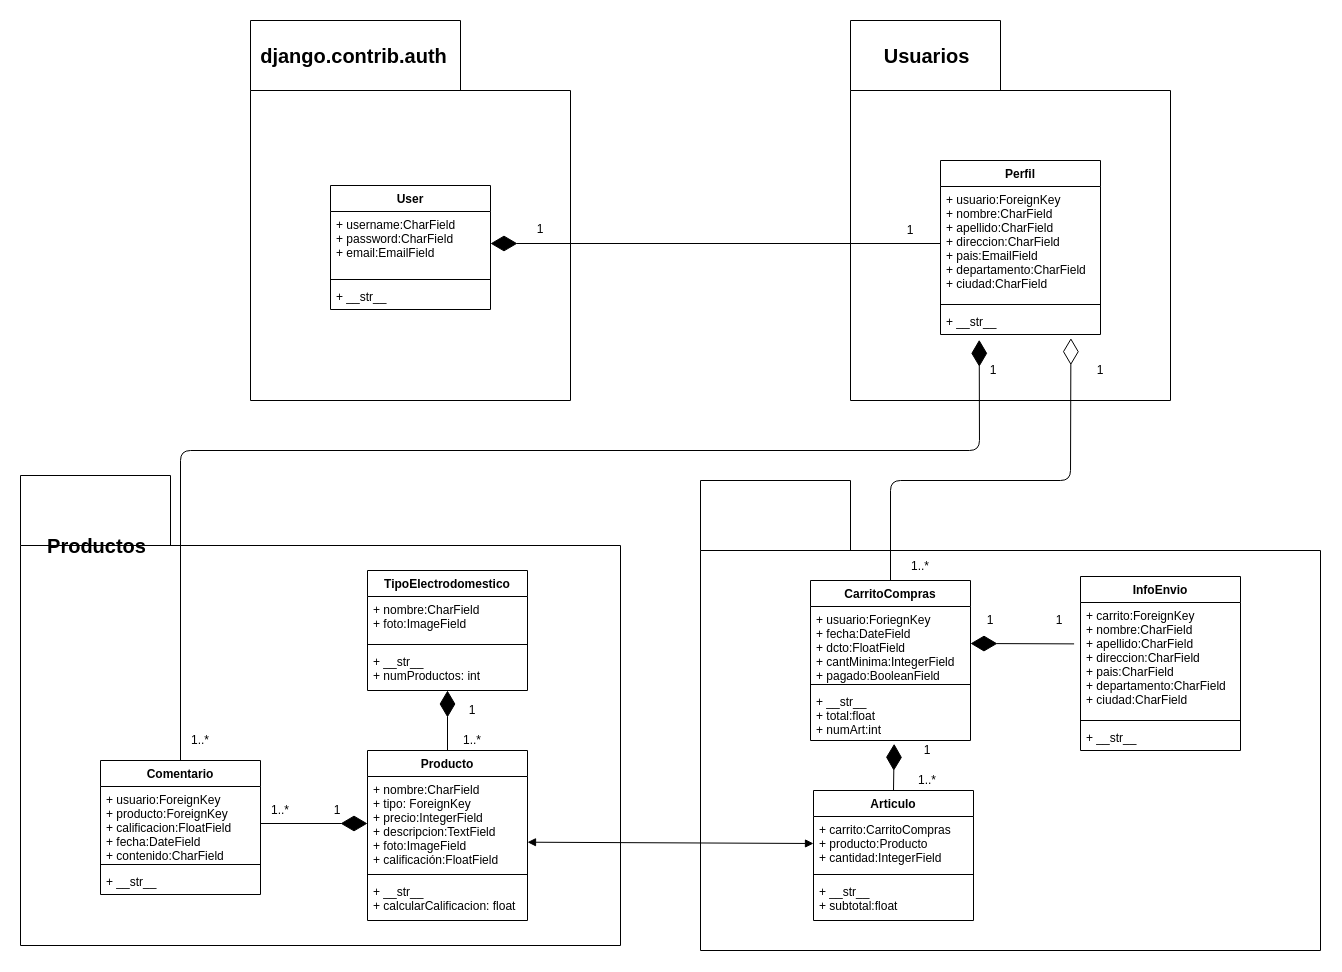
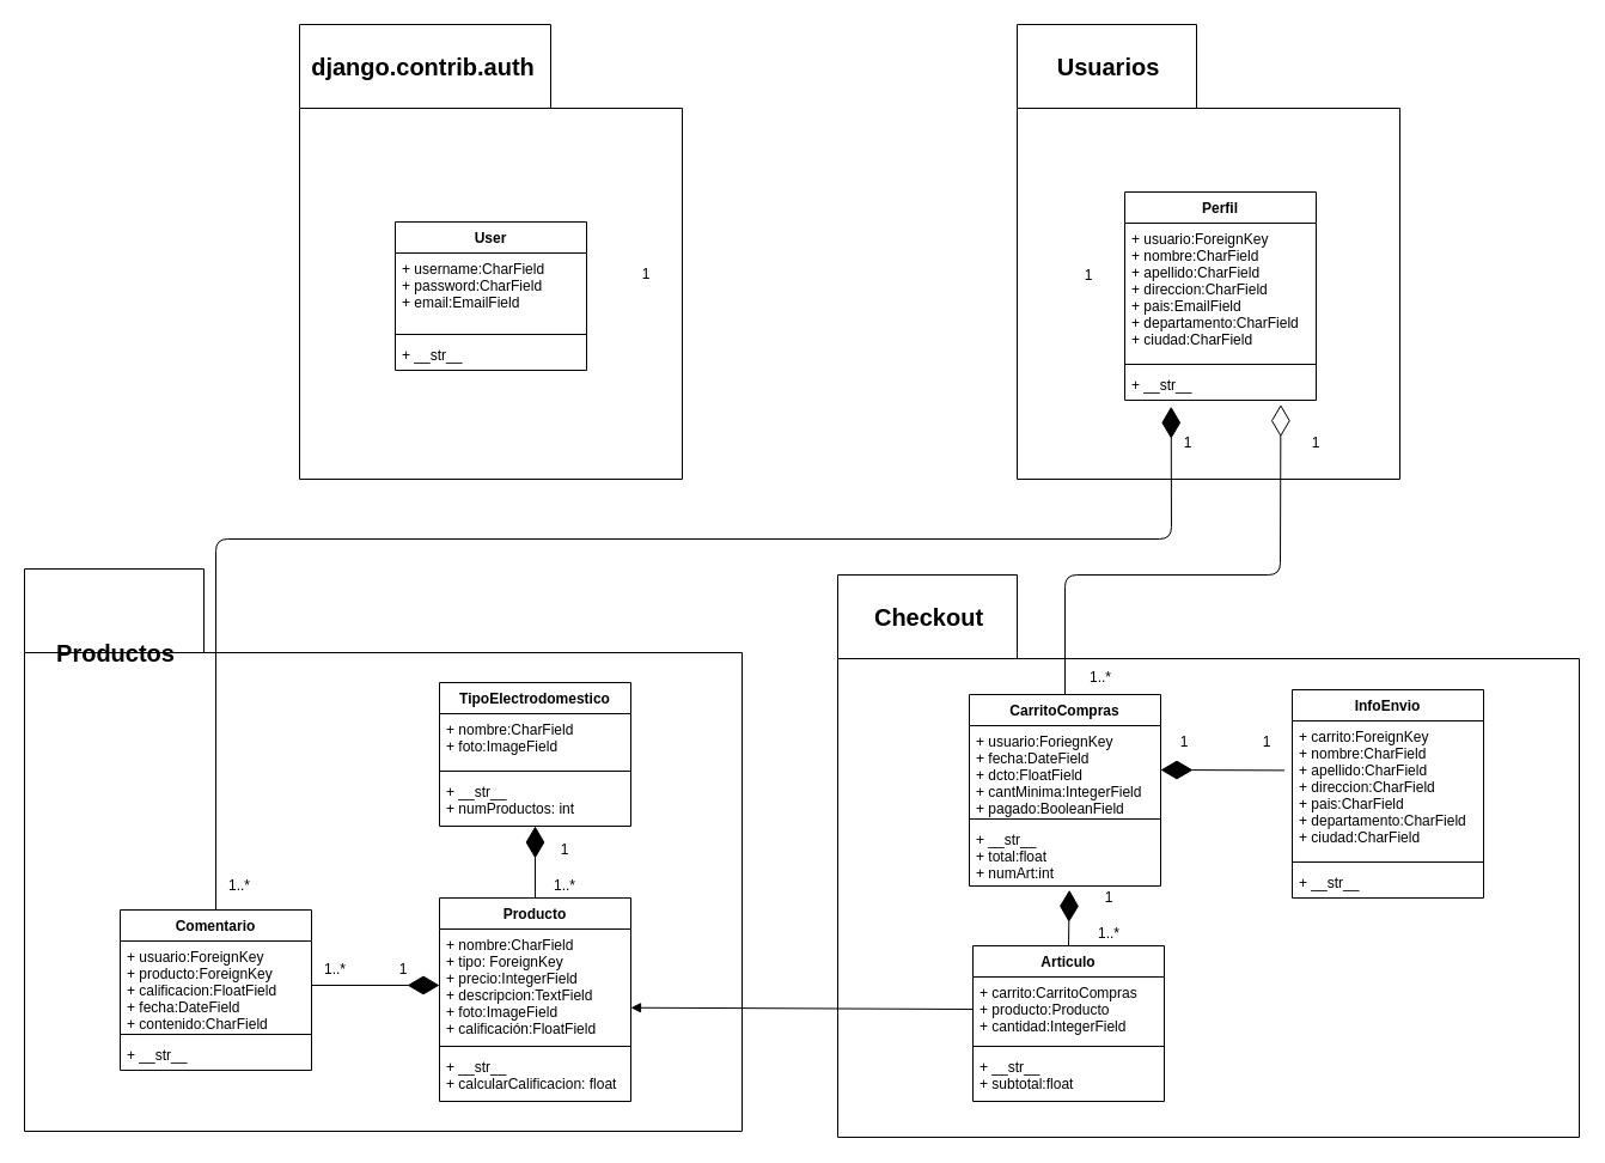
  <mxCell id="0" />
  <mxCell id="1" parent="0" />
  <mxCell id="2" value="" style="shape=folder;fontStyle=1;spacingTop=10;tabWidth=150;tabHeight=70;tabPosition=left;html=1;" parent="1" vertex="1"><mxGeometry x="20" y="475" width="600" height="470" as="geometry" /></mxCell>
  <mxCell id="3" value="TipoElectrodomestico" style="swimlane;fontStyle=1;align=center;verticalAlign=top;childLayout=stackLayout;horizontal=1;startSize=26;horizontalStack=0;resizeParent=1;resizeParentMax=0;resizeLast=0;collapsible=1;marginBottom=0;" parent="1" vertex="1"><mxGeometry x="367" y="570" width="160" height="120" as="geometry" /></mxCell>
  <mxCell id="4" value="+ nombre:CharField&#10;+ foto:ImageField" style="text;strokeColor=none;fillColor=none;align=left;verticalAlign=top;spacingLeft=4;spacingRight=4;overflow=hidden;rotatable=0;points=[[0,0.5],[1,0.5]];portConstraint=eastwest;" parent="3" vertex="1"><mxGeometry y="26" width="160" height="44" as="geometry" /></mxCell>
  <mxCell id="5" value="" style="line;strokeWidth=1;fillColor=none;align=left;verticalAlign=middle;spacingTop=-1;spacingLeft=3;spacingRight=3;rotatable=0;labelPosition=right;points=[];portConstraint=eastwest;" parent="3" vertex="1"><mxGeometry y="70" width="160" height="8" as="geometry" /></mxCell>
  <mxCell id="6" value="+ __str__&#10;+ numProductos: int&#10;" style="text;strokeColor=none;fillColor=none;align=left;verticalAlign=top;spacingLeft=4;spacingRight=4;overflow=hidden;rotatable=0;points=[[0,0.5],[1,0.5]];portConstraint=eastwest;" parent="3" vertex="1"><mxGeometry y="78" width="160" height="42" as="geometry" /></mxCell>
  <mxCell id="7" value="Producto" style="swimlane;fontStyle=1;align=center;verticalAlign=top;childLayout=stackLayout;horizontal=1;startSize=26;horizontalStack=0;resizeParent=1;resizeParentMax=0;resizeLast=0;collapsible=1;marginBottom=0;" parent="1" vertex="1"><mxGeometry x="367" y="750" width="160" height="170" as="geometry" /></mxCell>
  <mxCell id="8" value="+ nombre:CharField&#10;+ tipo: ForeignKey&#10;+ precio:IntegerField&#10;+ descripcion:TextField&#10;+ foto:ImageField&#10;+ calificación:FloatField&#10;&#10;" style="text;strokeColor=none;fillColor=none;align=left;verticalAlign=top;spacingLeft=4;spacingRight=4;overflow=hidden;rotatable=0;points=[[0,0.5],[1,0.5]];portConstraint=eastwest;" parent="7" vertex="1"><mxGeometry y="26" width="160" height="94" as="geometry" /></mxCell>
  <mxCell id="9" value="" style="line;strokeWidth=1;fillColor=none;align=left;verticalAlign=middle;spacingTop=-1;spacingLeft=3;spacingRight=3;rotatable=0;labelPosition=right;points=[];portConstraint=eastwest;" parent="7" vertex="1"><mxGeometry y="120" width="160" height="8" as="geometry" /></mxCell>
  <mxCell id="10" value="+ __str__&#10;+ calcularCalificacion: float&#10;" style="text;strokeColor=none;fillColor=none;align=left;verticalAlign=top;spacingLeft=4;spacingRight=4;overflow=hidden;rotatable=0;points=[[0,0.5],[1,0.5]];portConstraint=eastwest;" parent="7" vertex="1"><mxGeometry y="128" width="160" height="42" as="geometry" /></mxCell>
  <mxCell id="11" value="Comentario" style="swimlane;fontStyle=1;align=center;verticalAlign=top;childLayout=stackLayout;horizontal=1;startSize=26;horizontalStack=0;resizeParent=1;resizeParentMax=0;resizeLast=0;collapsible=1;marginBottom=0;" parent="1" vertex="1"><mxGeometry x="100" y="760" width="160" height="134" as="geometry" /></mxCell>
  <mxCell id="12" value="+ usuario:ForeignKey&#10;+ producto:ForeignKey&#10;+ calificacion:FloatField&#10;+ fecha:DateField&#10;+ contenido:CharField&#10;" style="text;strokeColor=none;fillColor=none;align=left;verticalAlign=top;spacingLeft=4;spacingRight=4;overflow=hidden;rotatable=0;points=[[0,0.5],[1,0.5]];portConstraint=eastwest;" parent="11" vertex="1"><mxGeometry y="26" width="160" height="74" as="geometry" /></mxCell>
  <mxCell id="13" value="" style="line;strokeWidth=1;fillColor=none;align=left;verticalAlign=middle;spacingTop=-1;spacingLeft=3;spacingRight=3;rotatable=0;labelPosition=right;points=[];portConstraint=eastwest;" parent="11" vertex="1"><mxGeometry y="100" width="160" height="8" as="geometry" /></mxCell>
  <mxCell id="14" value="+ __str__" style="text;strokeColor=none;fillColor=none;align=left;verticalAlign=top;spacingLeft=4;spacingRight=4;overflow=hidden;rotatable=0;points=[[0,0.5],[1,0.5]];portConstraint=eastwest;" parent="11" vertex="1"><mxGeometry y="108" width="160" height="26" as="geometry" /></mxCell>
  <mxCell id="15" value="" style="endArrow=diamondThin;endFill=1;endSize=24;html=1;entryX=0;entryY=0.5;entryDx=0;entryDy=0;exitX=1;exitY=0.5;exitDx=0;exitDy=0;" parent="1" source="12" target="8" edge="1"><mxGeometry width="160" relative="1" as="geometry"><mxPoint x="207" y="740" as="sourcePoint" /><mxPoint x="367" y="740" as="targetPoint" /></mxGeometry></mxCell>
  <mxCell id="16" value="1" style="text;html=1;strokeColor=none;fillColor=none;align=center;verticalAlign=middle;whiteSpace=wrap;rounded=0;" parent="1" vertex="1"><mxGeometry x="317" y="800" width="40" height="20" as="geometry" /></mxCell>
  <mxCell id="17" value="1..*" style="text;html=1;strokeColor=none;fillColor=none;align=center;verticalAlign=middle;whiteSpace=wrap;rounded=0;" parent="1" vertex="1"><mxGeometry x="260" y="800" width="40" height="20" as="geometry" /></mxCell>
  <mxCell id="18" value="" style="endArrow=diamondThin;endFill=1;endSize=24;html=1;exitX=0.5;exitY=0;exitDx=0;exitDy=0;entryX=0.5;entryY=1;entryDx=0;entryDy=0;entryPerimeter=0;" parent="1" source="7" target="6" edge="1"><mxGeometry width="160" relative="1" as="geometry"><mxPoint x="507" y="690" as="sourcePoint" /><mxPoint x="447" y="700" as="targetPoint" /></mxGeometry></mxCell>
  <mxCell id="19" value="1" style="text;html=1;strokeColor=none;fillColor=none;align=center;verticalAlign=middle;whiteSpace=wrap;rounded=0;" parent="1" vertex="1"><mxGeometry x="452" y="700" width="40" height="20" as="geometry" /></mxCell>
  <mxCell id="20" value="1..*" style="text;html=1;strokeColor=none;fillColor=none;align=center;verticalAlign=middle;whiteSpace=wrap;rounded=0;" parent="1" vertex="1"><mxGeometry x="452" y="730" width="40" height="20" as="geometry" /></mxCell>
  <mxCell id="21" value="Productos" style="text;html=1;strokeColor=none;fillColor=none;align=center;verticalAlign=middle;whiteSpace=wrap;rounded=0;fontSize=20;fontStyle=1" parent="1" vertex="1"><mxGeometry x="60" y="535" width="73" height="20" as="geometry" /></mxCell>
  <mxCell id="22" value="" style="shape=folder;fontStyle=1;spacingTop=10;tabWidth=150;tabHeight=70;tabPosition=left;html=1;" parent="1" vertex="1"><mxGeometry x="700" y="480" width="620" height="470" as="geometry" /></mxCell>
+ <mxCell id="23" value="Checkout" style="text;html=1;strokeColor=none;fillColor=none;align=center;verticalAlign=middle;whiteSpace=wrap;rounded=0;fontSize=20;fontStyle=1" parent="1" vertex="1"><mxGeometry x="740" y="505" width="73" height="20" as="geometry" /></mxCell>
  <mxCell id="24" value="CarritoCompras" style="swimlane;fontStyle=1;align=center;verticalAlign=top;childLayout=stackLayout;horizontal=1;startSize=26;horizontalStack=0;resizeParent=1;resizeParentMax=0;resizeLast=0;collapsible=1;marginBottom=0;" parent="1" vertex="1"><mxGeometry x="810" y="580" width="160" height="160" as="geometry" /></mxCell>
  <mxCell id="25" value="+ usuario:ForiegnKey&#10;+ fecha:DateField&#10;+ dcto:FloatField&#10;+ cantMinima:IntegerField&#10;+ pagado:BooleanField&#10;&#10;&#10;" style="text;strokeColor=none;fillColor=none;align=left;verticalAlign=top;spacingLeft=4;spacingRight=4;overflow=hidden;rotatable=0;points=[[0,0.5],[1,0.5]];portConstraint=eastwest;" parent="24" vertex="1"><mxGeometry y="26" width="160" height="74" as="geometry" /></mxCell>
  <mxCell id="26" value="" style="line;strokeWidth=1;fillColor=none;align=left;verticalAlign=middle;spacingTop=-1;spacingLeft=3;spacingRight=3;rotatable=0;labelPosition=right;points=[];portConstraint=eastwest;" parent="24" vertex="1"><mxGeometry y="100" width="160" height="8" as="geometry" /></mxCell>
  <mxCell id="27" value="+ __str__&#10;+ total:float&#10;+ numArt:int&#10;" style="text;strokeColor=none;fillColor=none;align=left;verticalAlign=top;spacingLeft=4;spacingRight=4;overflow=hidden;rotatable=0;points=[[0,0.5],[1,0.5]];portConstraint=eastwest;" parent="24" vertex="1"><mxGeometry y="108" width="160" height="52" as="geometry" /></mxCell>
  <mxCell id="28" value="Articulo" style="swimlane;fontStyle=1;align=center;verticalAlign=top;childLayout=stackLayout;horizontal=1;startSize=26;horizontalStack=0;resizeParent=1;resizeParentMax=0;resizeLast=0;collapsible=1;marginBottom=0;fontSize=12;" parent="1" vertex="1"><mxGeometry x="813" y="790" width="160" height="130" as="geometry" /></mxCell>
  <mxCell id="29" value="+ carrito:CarritoCompras&#10;+ producto:Producto&#10;+ cantidad:IntegerField&#10;" style="text;strokeColor=none;fillColor=none;align=left;verticalAlign=top;spacingLeft=4;spacingRight=4;overflow=hidden;rotatable=0;points=[[0,0.5],[1,0.5]];portConstraint=eastwest;" parent="28" vertex="1"><mxGeometry y="26" width="160" height="54" as="geometry" /></mxCell>
  <mxCell id="30" value="" style="line;strokeWidth=1;fillColor=none;align=left;verticalAlign=middle;spacingTop=-1;spacingLeft=3;spacingRight=3;rotatable=0;labelPosition=right;points=[];portConstraint=eastwest;" parent="28" vertex="1"><mxGeometry y="80" width="160" height="8" as="geometry" /></mxCell>
  <mxCell id="31" value="+ __str__&#10;+ subtotal:float&#10;" style="text;strokeColor=none;fillColor=none;align=left;verticalAlign=top;spacingLeft=4;spacingRight=4;overflow=hidden;rotatable=0;points=[[0,0.5],[1,0.5]];portConstraint=eastwest;" parent="28" vertex="1"><mxGeometry y="88" width="160" height="42" as="geometry" /></mxCell>
  <mxCell id="32" value="" style="endArrow=diamondThin;endFill=1;endSize=24;html=1;fontSize=12;entryX=0.523;entryY=1.064;entryDx=0;entryDy=0;entryPerimeter=0;exitX=0.5;exitY=0;exitDx=0;exitDy=0;" parent="1" source="28" target="27" edge="1"><mxGeometry width="160" relative="1" as="geometry"><mxPoint x="620" y="800" as="sourcePoint" /><mxPoint x="780" y="800" as="targetPoint" /></mxGeometry></mxCell>
- <mxCell id="33" value="" style="endArrow=block;startArrow=block;endFill=1;startFill=1;html=1;fontSize=12;entryX=0;entryY=0.5;entryDx=0;entryDy=0;exitX=1;exitY=0.699;exitDx=0;exitDy=0;exitPerimeter=0;" parent="1" source="8" target="29" edge="1"><mxGeometry width="160" relative="1" as="geometry"><mxPoint x="590" y="860" as="sourcePoint" /><mxPoint x="750" y="860" as="targetPoint" /></mxGeometry></mxCell>
+ <mxCell id="33" value="" style="endArrow=none;startArrow=block;endFill=1;startFill=1;html=1;fontSize=12;entryX=0;entryY=0.5;entryDx=0;entryDy=0;exitX=1;exitY=0.699;exitDx=0;exitDy=0;exitPerimeter=0;" parent="1" source="8" target="29" edge="1"><mxGeometry width="160" relative="1" as="geometry"><mxPoint x="590" y="860" as="sourcePoint" /><mxPoint x="750" y="860" as="targetPoint" /></mxGeometry></mxCell>
  <mxCell id="34" value="InfoEnvio" style="swimlane;fontStyle=1;align=center;verticalAlign=top;childLayout=stackLayout;horizontal=1;startSize=26;horizontalStack=0;resizeParent=1;resizeParentMax=0;resizeLast=0;collapsible=1;marginBottom=0;" vertex="1" parent="1"><mxGeometry x="1080" y="576" width="160" height="174" as="geometry" /></mxCell>
  <mxCell id="35" value="+ carrito:ForeignKey&#10;+ nombre:CharField&#10;+ apellido:CharField&#10;+ direccion:CharField&#10;+ pais:CharField&#10;+ departamento:CharField&#10;+ ciudad:CharField&#10;" style="text;strokeColor=none;fillColor=none;align=left;verticalAlign=top;spacingLeft=4;spacingRight=4;overflow=hidden;rotatable=0;points=[[0,0.5],[1,0.5]];portConstraint=eastwest;" vertex="1" parent="34"><mxGeometry y="26" width="160" height="114" as="geometry" /></mxCell>
  <mxCell id="36" value="" style="line;strokeWidth=1;fillColor=none;align=left;verticalAlign=middle;spacingTop=-1;spacingLeft=3;spacingRight=3;rotatable=0;labelPosition=right;points=[];portConstraint=eastwest;" vertex="1" parent="34"><mxGeometry y="140" width="160" height="8" as="geometry" /></mxCell>
  <mxCell id="37" value="+ __str__" style="text;strokeColor=none;fillColor=none;align=left;verticalAlign=top;spacingLeft=4;spacingRight=4;overflow=hidden;rotatable=0;points=[[0,0.5],[1,0.5]];portConstraint=eastwest;" vertex="1" parent="34"><mxGeometry y="148" width="160" height="26" as="geometry" /></mxCell>
  <mxCell id="38" value="" style="endArrow=diamondThin;endFill=1;endSize=24;html=1;entryX=1;entryY=0.5;entryDx=0;entryDy=0;exitX=-0.04;exitY=0.363;exitDx=0;exitDy=0;exitPerimeter=0;" edge="1" parent="1" source="35" target="25"><mxGeometry width="160" relative="1" as="geometry"><mxPoint x="800" y="610" as="sourcePoint" /><mxPoint x="960" y="610" as="targetPoint" /></mxGeometry></mxCell>
  <mxCell id="39" value="" style="shape=folder;fontStyle=1;spacingTop=10;tabWidth=150;tabHeight=70;tabPosition=left;html=1;" vertex="1" parent="1"><mxGeometry x="850" y="20" width="320" height="380" as="geometry" /></mxCell>
  <mxCell id="40" value="Usuarios" style="text;html=1;strokeColor=none;fillColor=none;align=center;verticalAlign=middle;whiteSpace=wrap;rounded=0;fontSize=20;fontStyle=1" vertex="1" parent="1"><mxGeometry x="890" y="45" width="73" height="20" as="geometry" /></mxCell>
  <mxCell id="41" value="Perfil" style="swimlane;fontStyle=1;align=center;verticalAlign=top;childLayout=stackLayout;horizontal=1;startSize=26;horizontalStack=0;resizeParent=1;resizeParentMax=0;resizeLast=0;collapsible=1;marginBottom=0;" vertex="1" parent="1"><mxGeometry x="940" y="160" width="160" height="174" as="geometry" /></mxCell>
  <mxCell id="42" value="+ usuario:ForeignKey&#10;+ nombre:CharField&#10;+ apellido:CharField&#10;+ direccion:CharField&#10;+ pais:EmailField&#10;+ departamento:CharField&#10;+ ciudad:CharField" style="text;strokeColor=none;fillColor=none;align=left;verticalAlign=top;spacingLeft=4;spacingRight=4;overflow=hidden;rotatable=0;points=[[0,0.5],[1,0.5]];portConstraint=eastwest;" vertex="1" parent="41"><mxGeometry y="26" width="160" height="114" as="geometry" /></mxCell>
  <mxCell id="43" value="" style="line;strokeWidth=1;fillColor=none;align=left;verticalAlign=middle;spacingTop=-1;spacingLeft=3;spacingRight=3;rotatable=0;labelPosition=right;points=[];portConstraint=eastwest;" vertex="1" parent="41"><mxGeometry y="140" width="160" height="8" as="geometry" /></mxCell>
  <mxCell id="44" value="+ __str__" style="text;strokeColor=none;fillColor=none;align=left;verticalAlign=top;spacingLeft=4;spacingRight=4;overflow=hidden;rotatable=0;points=[[0,0.5],[1,0.5]];portConstraint=eastwest;" vertex="1" parent="41"><mxGeometry y="148" width="160" height="26" as="geometry" /></mxCell>
  <mxCell id="45" value="" style="endArrow=diamondThin;endFill=0;endSize=24;html=1;entryX=0.815;entryY=1.141;entryDx=0;entryDy=0;entryPerimeter=0;exitX=0.5;exitY=0;exitDx=0;exitDy=0;" edge="1" parent="1" source="24" target="44"><mxGeometry width="160" relative="1" as="geometry"><mxPoint x="620" as="sourcePoint" y="440" /><mxPoint x="780" as="targetPoint" y="440" /><Array as="points"><mxPoint x="890" y="480" /><mxPoint x="1070" y="480" /></Array></mxGeometry></mxCell>
  <mxCell id="46" value="" style="endArrow=diamondThin;endFill=1;endSize=24;html=1;entryX=0.242;entryY=1.205;entryDx=0;entryDy=0;exitX=0.5;exitY=0;exitDx=0;exitDy=0;entryPerimeter=0;" edge="1" parent="1" source="11" target="44"><mxGeometry width="160" relative="1" as="geometry"><mxPoint x="590" y="630" as="sourcePoint" /><mxPoint x="750" y="630" as="targetPoint" /><Array as="points"><mxPoint x="180" y="450" /><mxPoint x="979" y="450" /></Array></mxGeometry></mxCell>
  <mxCell id="47" value="" style="shape=folder;fontStyle=1;spacingTop=10;tabWidth=210;tabHeight=70;tabPosition=left;html=1;" vertex="1" parent="1"><mxGeometry x="250" y="20" width="320" height="380" as="geometry" /></mxCell>
  <mxCell id="48" value="django.contrib.auth" style="text;html=1;strokeColor=none;fillColor=none;align=center;verticalAlign=middle;whiteSpace=wrap;rounded=0;fontSize=20;fontStyle=1" vertex="1" parent="1"><mxGeometry x="317" y="45" width="73" height="20" as="geometry" /></mxCell>
  <mxCell id="49" value="User" style="swimlane;fontStyle=1;align=center;verticalAlign=top;childLayout=stackLayout;horizontal=1;startSize=26;horizontalStack=0;resizeParent=1;resizeParentMax=0;resizeLast=0;collapsible=1;marginBottom=0;" vertex="1" parent="1"><mxGeometry x="330" y="185" width="160" height="124" as="geometry" /></mxCell>
  <mxCell id="50" value="+ username:CharField&#10;+ password:CharField&#10;+ email:EmailField&#10;" style="text;strokeColor=none;fillColor=none;align=left;verticalAlign=top;spacingLeft=4;spacingRight=4;overflow=hidden;rotatable=0;points=[[0,0.5],[1,0.5]];portConstraint=eastwest;" vertex="1" parent="49"><mxGeometry y="26" width="160" height="64" as="geometry" /></mxCell>
  <mxCell id="51" value="" style="line;strokeWidth=1;fillColor=none;align=left;verticalAlign=middle;spacingTop=-1;spacingLeft=3;spacingRight=3;rotatable=0;labelPosition=right;points=[];portConstraint=eastwest;" vertex="1" parent="49"><mxGeometry y="90" width="160" height="8" as="geometry" /></mxCell>
  <mxCell id="52" value="+ __str__" style="text;strokeColor=none;fillColor=none;align=left;verticalAlign=top;spacingLeft=4;spacingRight=4;overflow=hidden;rotatable=0;points=[[0,0.5],[1,0.5]];portConstraint=eastwest;" vertex="1" parent="49"><mxGeometry y="98" width="160" height="26" as="geometry" /></mxCell>
- <mxCell id="53" value="" style="endArrow=diamondThin;endFill=1;endSize=24;html=1;entryX=1;entryY=0.5;entryDx=0;entryDy=0;exitX=0;exitY=0.5;exitDx=0;exitDy=0;" edge="1" parent="1" source="42" target="50"><mxGeometry width="160" relative="1" as="geometry"><mxPoint x="610" y="360" as="sourcePoint" /><mxPoint x="770" y="360" as="targetPoint" /></mxGeometry></mxCell>
  <mxCell id="54" value="1" style="text;html=1;strokeColor=none;fillColor=none;align=center;verticalAlign=middle;whiteSpace=wrap;rounded=0;" vertex="1" parent="1"><mxGeometry x="520" y="219" width="40" height="20" as="geometry" /></mxCell>
  <mxCell id="55" value="1" style="text;html=1;strokeColor=none;fillColor=none;align=center;verticalAlign=middle;whiteSpace=wrap;rounded=0;" vertex="1" parent="1"><mxGeometry x="890" y="220" width="40" height="20" as="geometry" /></mxCell>
  <mxCell id="56" value="1" style="text;html=1;strokeColor=none;fillColor=none;align=center;verticalAlign=middle;whiteSpace=wrap;rounded=0;" vertex="1" parent="1"><mxGeometry x="973" y="360" width="40" height="20" as="geometry" /></mxCell>
  <mxCell id="57" value="1..*" style="text;html=1;strokeColor=none;fillColor=none;align=center;verticalAlign=middle;whiteSpace=wrap;rounded=0;" vertex="1" parent="1"><mxGeometry x="180" y="730" width="40" height="20" as="geometry" /></mxCell>
  <mxCell id="58" value="1..*" style="text;html=1;strokeColor=none;fillColor=none;align=center;verticalAlign=middle;whiteSpace=wrap;rounded=0;" vertex="1" parent="1"><mxGeometry x="900" y="556" width="40" height="20" as="geometry" /></mxCell>
  <mxCell id="59" value="1" style="text;html=1;strokeColor=none;fillColor=none;align=center;verticalAlign=middle;whiteSpace=wrap;rounded=0;" vertex="1" parent="1"><mxGeometry x="1080" y="360" width="40" height="20" as="geometry" /></mxCell>
  <mxCell id="60" value="1" style="text;html=1;strokeColor=none;fillColor=none;align=center;verticalAlign=middle;whiteSpace=wrap;rounded=0;" vertex="1" parent="1"><mxGeometry x="970" y="610" width="40" height="20" as="geometry" /></mxCell>
  <mxCell id="61" value="1" style="text;html=1;strokeColor=none;fillColor=none;align=center;verticalAlign=middle;whiteSpace=wrap;rounded=0;" vertex="1" parent="1"><mxGeometry x="1039" y="610" width="40" height="20" as="geometry" /></mxCell>
  <mxCell id="62" value="1" style="text;html=1;strokeColor=none;fillColor=none;align=center;verticalAlign=middle;whiteSpace=wrap;rounded=0;" vertex="1" parent="1"><mxGeometry x="906.5" y="740" width="40" height="20" as="geometry" /></mxCell>
  <mxCell id="63" value="1..*" style="text;html=1;strokeColor=none;fillColor=none;align=center;verticalAlign=middle;whiteSpace=wrap;rounded=0;" vertex="1" parent="1"><mxGeometry x="906.5" y="770" width="40" height="20" as="geometry" /></mxCell>
